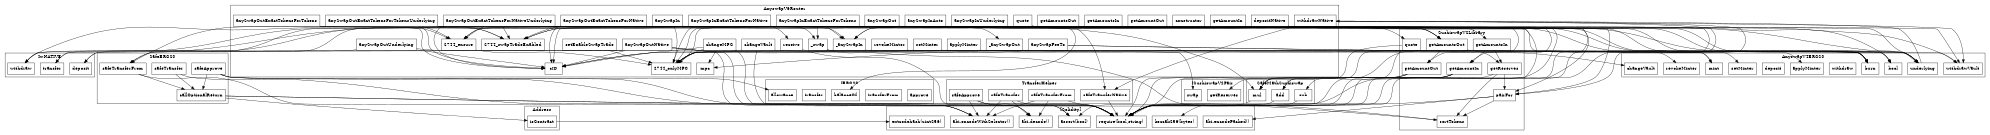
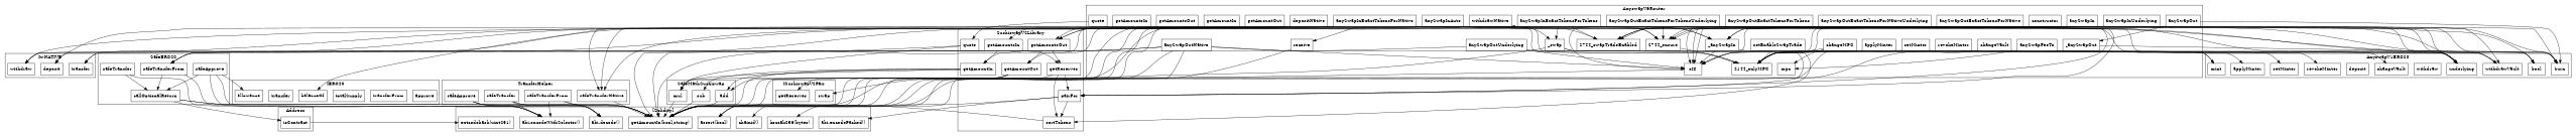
  strict digraph {
    rankdir=TB
    node [shape=box]
    n1 [label=deposit]
    n2 [label=withdraw]
    n3 [label=transfer]
    n4 [label=sub]
    n5 [label=add]
    n6 [label=mul]
    n7 [label=safeTransferFrom]
    n8 [label=callOptionalReturn]
    n9 [label=safeTransfer]
    n10 [label=safeApprove]
    n11 [label=getReserves]
    n12 [label=swap]
    n13 [label=safeTransferFrom]
    n14 [label=safeTransferNative]
    n15 [label=safeTransfer]
    n16 [label=safeApprove]
    n17 [label=getAmountOut]
    n18 [label=changeMPC]
    n19 [label=cID]
    n20 [label=mpc]
-   "2744_onlyMPC"
+   "2744_onlyMPC" [label="2144_onlyMPC"]
    n22 [label=depositNative]
    n23 [label=_anySwapIn]
    n24 [label=withdrawNative]
    n25 [label=constructor]
    n26 [label=anySwapInUnderlying]
    n27 [label=revokeMinter]
    n28 [label=anySwapInExactTokensForNative]
    n29 [label=_swap]
    "2744_swapTradeEnabled"
    "2744_ensure"
    n32 [label=getAmountIn]
    n33 [label=anySwapOutExactTokensForNative]
    n34 [label=quote]
    n35 [label=anySwapOut]
    n36 [label=_anySwapOut]
    n37 [label=anySwapOutUnderlying]
    n38 [label=anySwapFeeTo]
    n39 [label=getAmountsOut]
    n40 [label=anySwapOutExactTokensForTokensUnderlying]
    n41 [label=anySwapOutExactTokensForTokens]
    n42 [label=anySwapIn]
    n43 [label=changeVault]
    n44 [label=receive]
    n45 [label=anySwapOutExactTokensForNativeUnderlying]
    n46 [label=setMinter]
    n47 [label=applyMinter]
    n48 [label=getAmountsIn]
    n49 [label=anySwapInAuto]
    n50 [label=anySwapOutNative]
    n51 [label=setEnableSwapTrade]
    n52 [label=anySwapInExactTokensForTokens]
    n53 [label=sortTokens]
    n54 [label=getAmountsOut]
    n55 [label=getReserves]
    n56 [label=getAmountOut]
    n57 [label=quote]
    n58 [label=getAmountIn]
    n59 [label=getAmountsIn]
    n60 [label=pairFor]
    n61 [label=isContract]
    n62 [label=revokeMinter]
    n63 [label=changeVault]
    n64 [label=underlying]
    n65 [label=mint]
    n66 [label=withdraw]
    n67 [label=setMinter]
    n68 [label=deposit]
    n69 [label=withdrawVault]
    n70 [label=bool]
    n71 [label=applyMinter]
    n72 [label=burn]
    n73 [label=approve]
    n74 [label=transferFrom]
+   n75 [label=totalSupply]
    n76 [label=allowance]
    n77 [label=transfer]
    n78 [label=balanceOf]
-   "require(bool,string)"
+   "require(bool,string)" [label="getAmountIn(bool,string)"]
    "abi.encodeWithSelector()"
    "abi.decode()"
+   "chainid()"
    "assert(bool)"
    "abi.encodePacked()"
    "keccak256(bytes)"
-   "extcodehash(uint256)"
+   "extcodehash(uint256)" [label="extcodehash(uint251)"]
    subgraph cluster_1 {
      label=IwNATIVE
      n1
      n2
      n3
    }
    subgraph cluster_2 {
      label=SafeMathSushiswap
      n4
      n5
      n6
    }
    subgraph cluster_3 {
      label=SafeERC20
      n7
      n8
      n9
      n10
    }
    subgraph cluster_4 {
      label=ISushiswapV2Pair
      n11
      n12
    }
    subgraph cluster_5 {
      label=TransferHelper
      n13
      n14
      n15
      n16
    }
    subgraph cluster_6 {
      label=AnyswapV6Router
      n17
      n18
      n19
      n20
      "2744_onlyMPC"
      n22
      n23
      n24
      n25
      n26
      n27
      n28
      n29
      "2744_swapTradeEnabled"
      "2744_ensure"
      n32
      n33
      n34
      n35
      n36
      n37
      n38
      n39
      n40
      n41
      n42
      n43
      n44
      n45
      n46
      n47
      n48
      n49
      n50
      n51
      n52
    }
    subgraph cluster_7 {
      label=SushiswapV2Library
      n53
      n54
      n55
      n56
      n57
      n58
      n59
      n60
    }
    subgraph cluster_8 {
      label=Address
      n61
    }
    subgraph cluster_9 {
-     label=AnyswapV4ERC20
+     label=AnyswapV1ERC20
      n62
      n63
      n64
      n65
      n66
      n67
      n68
      n69
      n70
      n71
      n72
    }
    subgraph cluster_10 {
      label=IERC20
      n73
      n74
+     n75
      n76
      n77
      n78
    }
    subgraph cluster_11 {
      label="[Solidity]"
      "require(bool,string)"
      "abi.encodeWithSelector()"
      "abi.decode()"
+     "chainid()"
      "assert(bool)"
      "abi.encodePacked()"
      "keccak256(bytes)"
      "extcodehash(uint256)"
    }
    n4 -> "require(bool,string)"
    n5 -> "require(bool,string)"
    n6 -> "require(bool,string)"
    n7 -> n8
    n7 -> "abi.encodeWithSelector()"
    n8 -> n61
    n8 -> "require(bool,string)"
    n8 -> "abi.decode()"
    n9 -> n8
    n9 -> "abi.encodeWithSelector()"
    n10 -> n8
    n10 -> n76
    n10 -> "require(bool,string)"
    n10 -> "abi.encodeWithSelector()"
    n13 -> "require(bool,string)"
    n13 -> "abi.encodeWithSelector()"
    n13 -> "abi.decode()"
    n14 -> "require(bool,string)"
    n15 -> "require(bool,string)"
    n15 -> "abi.encodeWithSelector()"
    n15 -> "abi.decode()"
    n16 -> "require(bool,string)"
    n16 -> "abi.encodeWithSelector()"
    n16 -> "abi.decode()"
    n17 -> n56
    n18 -> n19
    n18 -> n20
    n18 -> "2744_onlyMPC"
    n18 -> "require(bool,string)"
+   n19 -> "chainid()"
    n22 -> n1
    n22 -> n3
    n22 -> n64
    n22 -> n70
    n22 -> "require(bool,string)"
    n22 -> "assert(bool)"
    n23 -> n19
    n23 -> n65
    n24 -> n2
    n24 -> n14
    n24 -> n69
    n24 -> "require(bool,string)"
    n26 -> "2744_onlyMPC"
    n26 -> n23
    n26 -> n69
    n27 -> "2744_onlyMPC"
    n27 -> n62
    n28 -> n2
-   n28 -> n6
+   n28 -> n14
    n28 -> "2744_onlyMPC"
    n28 -> n29
    n28 -> "2744_swapTradeEnabled"
    n28 -> "2744_ensure"
    n28 -> n44
    n28 -> n54
    n28 -> n60
    n28 -> "require(bool,string)"
    n29 -> n12
    n29 -> n53
-   n24 -> n60
+   n29 -> n60
    "2744_ensure" -> "2744_onlyMPC"
    n32 -> n58
    n33 -> n19
    n33 -> "2744_swapTradeEnabled"
    n33 -> "2744_ensure"
    n33 -> n72
    n34 -> n57
    n35 -> n19
    n35 -> n36
    n35 -> n72
    n36 -> n19
    n36 -> n72
    n37 -> n7
    n37 -> n19
    n37 -> n64
    n38 -> n20
    n38 -> "2744_onlyMPC"
    n38 -> n65
    n38 -> n69
    n39 -> n54
    n40 -> n7
    n40 -> n19
    n40 -> "2744_swapTradeEnabled"
    n40 -> "2744_ensure"
    n40 -> n64
    n40 -> n70
    n40 -> n72
    n41 -> n19
    n41 -> "2744_swapTradeEnabled"
    n41 -> "2744_ensure"
    n41 -> n72
    n42 -> "2744_onlyMPC"
    n42 -> n23
    n43 -> "2744_onlyMPC"
    n43 -> n63
    n43 -> "require(bool,string)"
    n44 -> "assert(bool)"
    n45 -> n7
    n45 -> n19
    n45 -> "2744_swapTradeEnabled"
    n45 -> "2744_ensure"
    n45 -> n64
    n45 -> n70
    n45 -> n72
    n46 -> "2744_onlyMPC"
    n46 -> n67
    n47 -> "2744_onlyMPC"
    n47 -> n71
    n48 -> n59
    n49 -> n2
    n49 -> n14
    n49 -> "2744_onlyMPC"
    n49 -> n23
    n49 -> n64
    n49 -> n69
    n49 -> n78
    n50 -> n1
    n50 -> n3
    n50 -> n19
    n50 -> n64
    n50 -> "require(bool,string)"
    n50 -> "assert(bool)"
    n51 -> "2744_onlyMPC"
    n52 -> n23
    n52 -> n29
    n52 -> "2744_swapTradeEnabled"
+   n52 -> "2744_ensure"
    n52 -> n54
    n52 -> n60
    n52 -> "require(bool,string)"
    n53 -> "require(bool,string)"
    n54 -> n55
    n54 -> n56
    n54 -> "require(bool,string)"
    n55 -> n11
    n55 -> n53
    n55 -> n60
    n56 -> n5
    n56 -> n6
    n56 -> "require(bool,string)"
    n57 -> n6
    n57 -> "require(bool,string)"
    n58 -> n4
    n58 -> n5
    n58 -> n6
    n58 -> "require(bool,string)"
    n59 -> n55
    n59 -> n58
    n59 -> "require(bool,string)"
    n60 -> n53
    n60 -> "abi.encodePacked()"
    n60 -> "keccak256(bytes)"
    n61 -> "extcodehash(uint256)"
    n64 -> n24
  }
